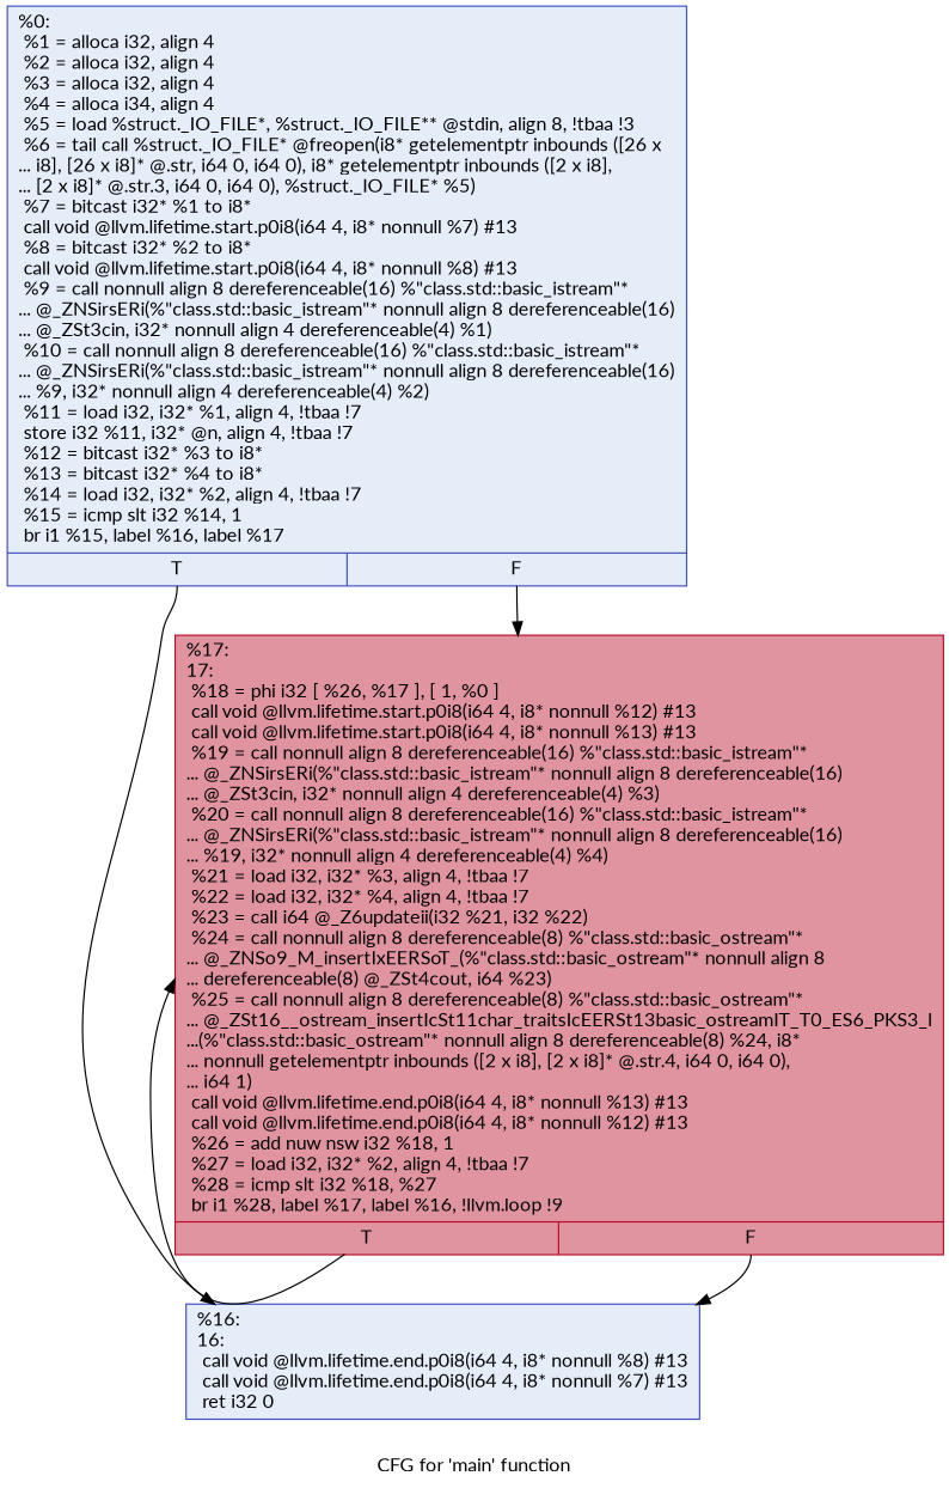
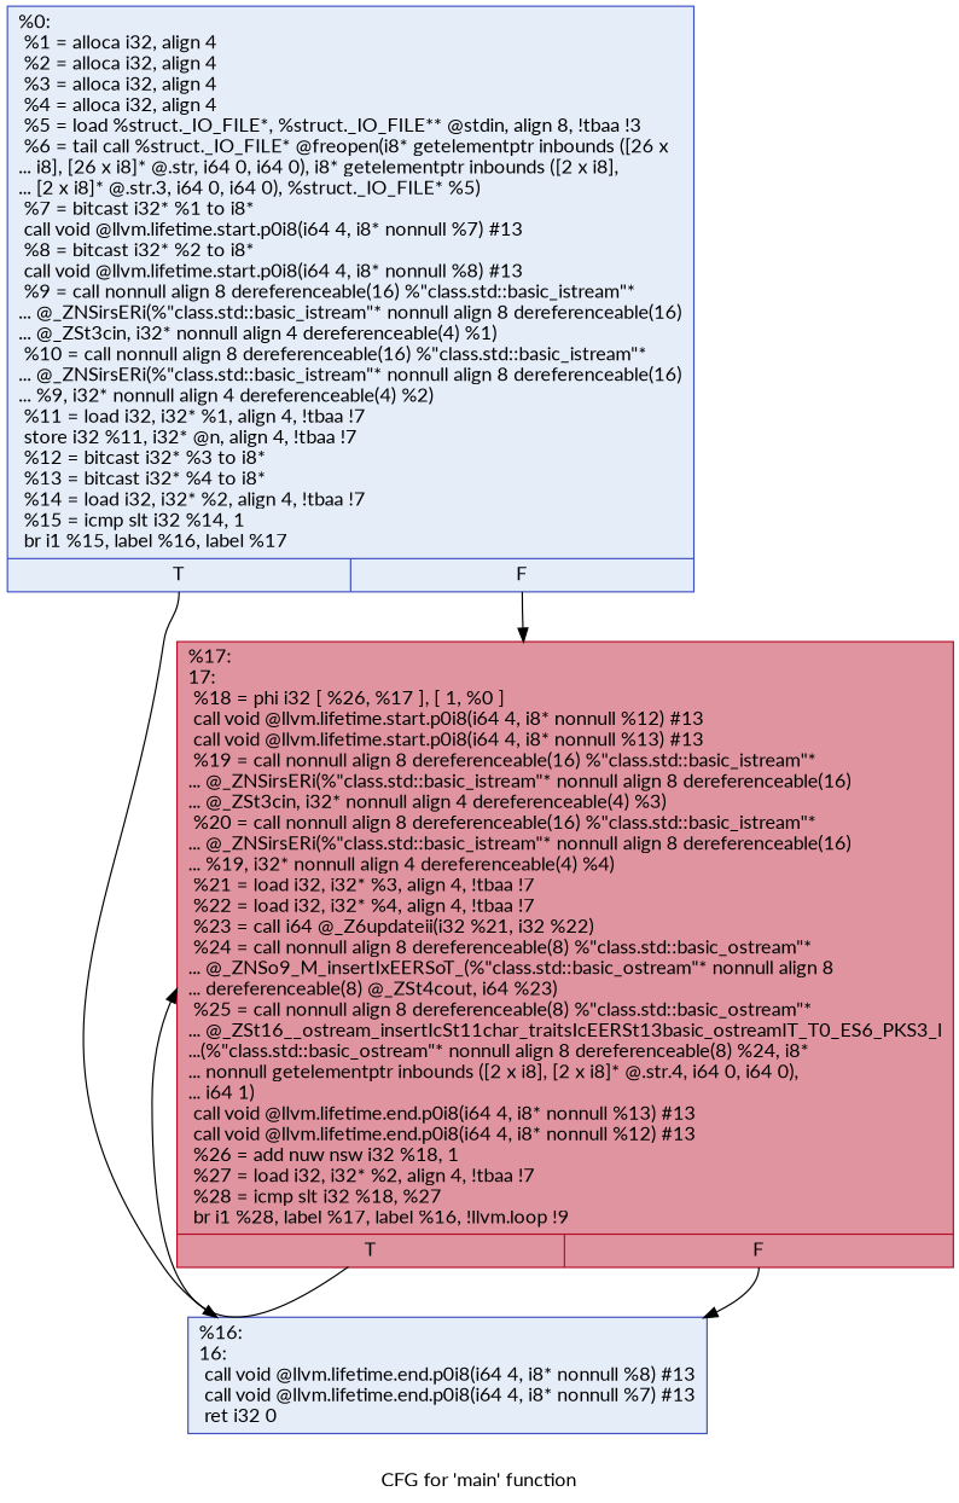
  digraph {
    label="CFG for 'main' function"
    fontname=Lato
    node [color="#3d50c3ff" fillcolor="#c5d6f270" shape=record style=filled fontname=Lato]
    edge [tailport=s0 fontname=Lato]
-   n1 [label="{%0:\l  %1 = alloca i32, align 4\l  %2 = alloca i32, align 4\l  %3 = alloca i32, align 4\l  %4 = alloca i34, align 4\l  %5 = load %struct._IO_FILE*, %struct._IO_FILE** @stdin, align 8, !tbaa !3\l  %6 = tail call %struct._IO_FILE* @freopen(i8* getelementptr inbounds ([26 x\l... i8], [26 x i8]* @.str, i64 0, i64 0), i8* getelementptr inbounds ([2 x i8],\l... [2 x i8]* @.str.3, i64 0, i64 0), %struct._IO_FILE* %5)\l  %7 = bitcast i32* %1 to i8*\l  call void @llvm.lifetime.start.p0i8(i64 4, i8* nonnull %7) #13\l  %8 = bitcast i32* %2 to i8*\l  call void @llvm.lifetime.start.p0i8(i64 4, i8* nonnull %8) #13\l  %9 = call nonnull align 8 dereferenceable(16) %\"class.std::basic_istream\"*\l... @_ZNSirsERi(%\"class.std::basic_istream\"* nonnull align 8 dereferenceable(16)\l... @_ZSt3cin, i32* nonnull align 4 dereferenceable(4) %1)\l  %10 = call nonnull align 8 dereferenceable(16) %\"class.std::basic_istream\"*\l... @_ZNSirsERi(%\"class.std::basic_istream\"* nonnull align 8 dereferenceable(16)\l... %9, i32* nonnull align 4 dereferenceable(4) %2)\l  %11 = load i32, i32* %1, align 4, !tbaa !7\l  store i32 %11, i32* @n, align 4, !tbaa !7\l  %12 = bitcast i32* %3 to i8*\l  %13 = bitcast i32* %4 to i8*\l  %14 = load i32, i32* %2, align 4, !tbaa !7\l  %15 = icmp slt i32 %14, 1\l  br i1 %15, label %16, label %17\l|{<s0>T|<s1>F}}"]
+   n1 [label="{%0:\l  %1 = alloca i32, align 4\l  %2 = alloca i32, align 4\l  %3 = alloca i32, align 4\l  %4 = alloca i32, align 4\l  %5 = load %struct._IO_FILE*, %struct._IO_FILE** @stdin, align 8, !tbaa !3\l  %6 = tail call %struct._IO_FILE* @freopen(i8* getelementptr inbounds ([26 x\l... i8], [26 x i8]* @.str, i64 0, i64 0), i8* getelementptr inbounds ([2 x i8],\l... [2 x i8]* @.str.3, i64 0, i64 0), %struct._IO_FILE* %5)\l  %7 = bitcast i32* %1 to i8*\l  call void @llvm.lifetime.start.p0i8(i64 4, i8* nonnull %7) #13\l  %8 = bitcast i32* %2 to i8*\l  call void @llvm.lifetime.start.p0i8(i64 4, i8* nonnull %8) #13\l  %9 = call nonnull align 8 dereferenceable(16) %\"class.std::basic_istream\"*\l... @_ZNSirsERi(%\"class.std::basic_istream\"* nonnull align 8 dereferenceable(16)\l... @_ZSt3cin, i32* nonnull align 4 dereferenceable(4) %1)\l  %10 = call nonnull align 8 dereferenceable(16) %\"class.std::basic_istream\"*\l... @_ZNSirsERi(%\"class.std::basic_istream\"* nonnull align 8 dereferenceable(16)\l... %9, i32* nonnull align 4 dereferenceable(4) %2)\l  %11 = load i32, i32* %1, align 4, !tbaa !7\l  store i32 %11, i32* @n, align 4, !tbaa !7\l  %12 = bitcast i32* %3 to i8*\l  %13 = bitcast i32* %4 to i8*\l  %14 = load i32, i32* %2, align 4, !tbaa !7\l  %15 = icmp slt i32 %14, 1\l  br i1 %15, label %16, label %17\l|{<s0>T|<s1>F}}"]
    n2 [label="{%16:\l16:                                               \l  call void @llvm.lifetime.end.p0i8(i64 4, i8* nonnull %8) #13\l  call void @llvm.lifetime.end.p0i8(i64 4, i8* nonnull %7) #13\l  ret i32 0\l}"]
    n3 [color="#b70d28ff" fillcolor="#b70d2870" label="{%17:\l17:                                               \l  %18 = phi i32 [ %26, %17 ], [ 1, %0 ]\l  call void @llvm.lifetime.start.p0i8(i64 4, i8* nonnull %12) #13\l  call void @llvm.lifetime.start.p0i8(i64 4, i8* nonnull %13) #13\l  %19 = call nonnull align 8 dereferenceable(16) %\"class.std::basic_istream\"*\l... @_ZNSirsERi(%\"class.std::basic_istream\"* nonnull align 8 dereferenceable(16)\l... @_ZSt3cin, i32* nonnull align 4 dereferenceable(4) %3)\l  %20 = call nonnull align 8 dereferenceable(16) %\"class.std::basic_istream\"*\l... @_ZNSirsERi(%\"class.std::basic_istream\"* nonnull align 8 dereferenceable(16)\l... %19, i32* nonnull align 4 dereferenceable(4) %4)\l  %21 = load i32, i32* %3, align 4, !tbaa !7\l  %22 = load i32, i32* %4, align 4, !tbaa !7\l  %23 = call i64 @_Z6updateii(i32 %21, i32 %22)\l  %24 = call nonnull align 8 dereferenceable(8) %\"class.std::basic_ostream\"*\l... @_ZNSo9_M_insertIxEERSoT_(%\"class.std::basic_ostream\"* nonnull align 8\l... dereferenceable(8) @_ZSt4cout, i64 %23)\l  %25 = call nonnull align 8 dereferenceable(8) %\"class.std::basic_ostream\"*\l... @_ZSt16__ostream_insertIcSt11char_traitsIcEERSt13basic_ostreamIT_T0_ES6_PKS3_l\l...(%\"class.std::basic_ostream\"* nonnull align 8 dereferenceable(8) %24, i8*\l... nonnull getelementptr inbounds ([2 x i8], [2 x i8]* @.str.4, i64 0, i64 0),\l... i64 1)\l  call void @llvm.lifetime.end.p0i8(i64 4, i8* nonnull %13) #13\l  call void @llvm.lifetime.end.p0i8(i64 4, i8* nonnull %12) #13\l  %26 = add nuw nsw i32 %18, 1\l  %27 = load i32, i32* %2, align 4, !tbaa !7\l  %28 = icmp slt i32 %18, %27\l  br i1 %28, label %17, label %16, !llvm.loop !9\l|{<s0>T|<s1>F}}"]
    n1 -> n2
    n1 -> n3 [tailport=s1]
    n3 -> n2 [tailport=s1]
    n3 -> n3
  }
